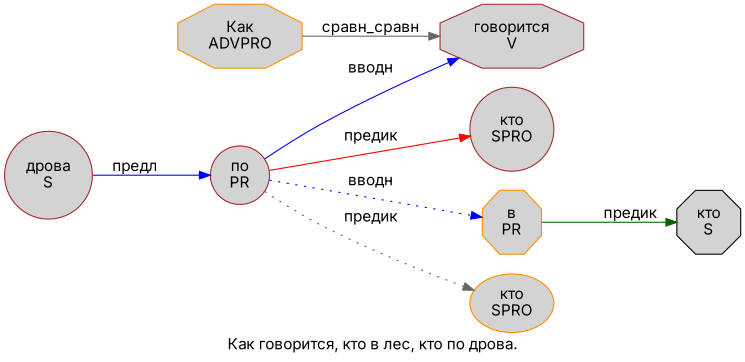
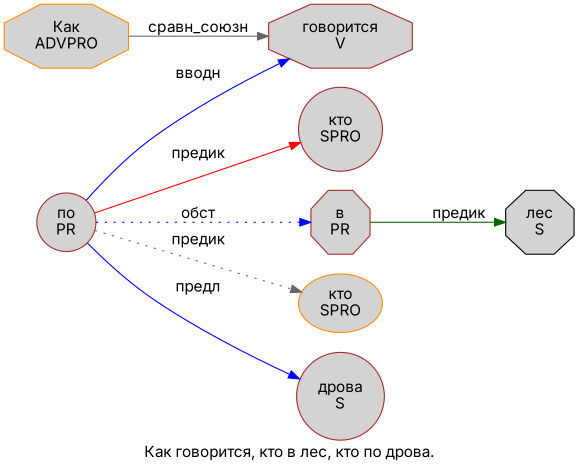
  digraph {
    fontname=Inter
    label="Как говорится, кто в лес, кто по дрова."
    rankdir=LR
    node [color=brown fillcolor=lightgray fontname=Inter penwidth=1 shape=octagon style=filled]
    edge [color=blue fontname=Inter style=solid]
    n1 [color=darkorange label="Как\nADVPRO"]
    n2 [label="говорится\nV"]
    n3 [label="кто\nSPRO" shape=circle]
-   n4 [color=darkorange label="в\nPR"]
-   n5 [color=black label="кто\nS"]
+   n4 [label="в\nPR"]
+   n5 [color=black label="лес\nS"]
    n6 [color=darkorange label="кто\nSPRO" shape=ellipse]
    n7 [label="по\nPR" shape=ellipse]
    n8 [label="дрова\nS" shape=circle]
-   n1 -> n2 [color=gray40 label="сравн_сравн"]
+   n1 -> n2 [color=gray40 label="сравн_союзн"]
    n4 -> n5 [color=darkgreen label="предик"]
    n7 -> n2 [label="вводн"]
    n7 -> n3 [color=red label="предик"]
-   n7 -> n4 [label="вводн" style=dotted]
+   n7 -> n4 [label="обст" style=dotted]
    n7 -> n6 [color=gray40 label="предик" style=dotted]
-   n8 -> n7 [label="предл"]
+   n7 -> n8 [label="предл"]
  }
